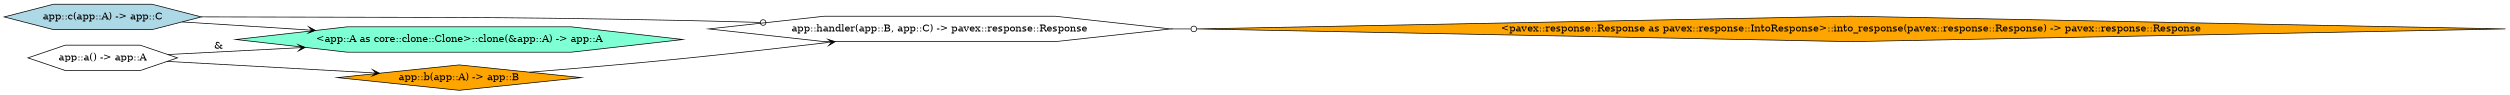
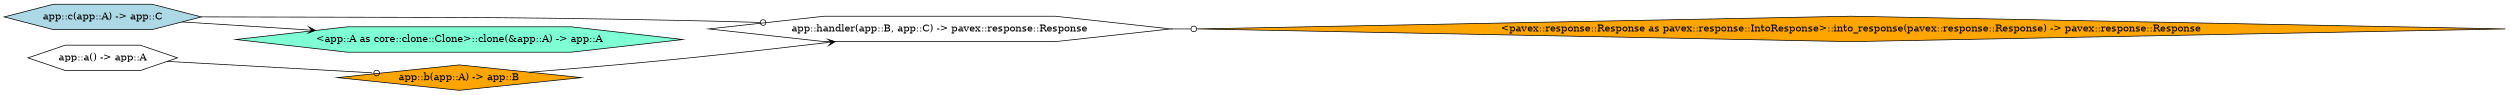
  digraph {
    rankdir=LR
    node [fillcolor=white shape=hexagon style=filled]
    edge [arrowhead=vee]
    n1 [label="app::handler(app::B, app::C) -> pavex::response::Response"]
    n2 [fillcolor=orange label="<pavex::response::Response as pavex::response::IntoResponse>::into_response(pavex::response::Response) -> pavex::response::Response" shape=diamond]
    n3 [fillcolor=lightblue label="app::c(app::A) -> app::C"]
    n4 [fillcolor=aquamarine label="<app::A as core::clone::Clone>::clone(&app::A) -> app::A"]
    n5 [label="app::a() -> app::A"]
    n6 [fillcolor=orange label="app::b(app::A) -> app::B" shape=diamond]
    n1 -> n2 [arrowhead=odot]
    n3 -> n1 [arrowhead=odot]
    n3 -> n4
-   n5 -> n4 [label="&"]
-   n5 -> n6
+   n5 -> n6 [arrowhead=odot]
    n6 -> n1
  }
